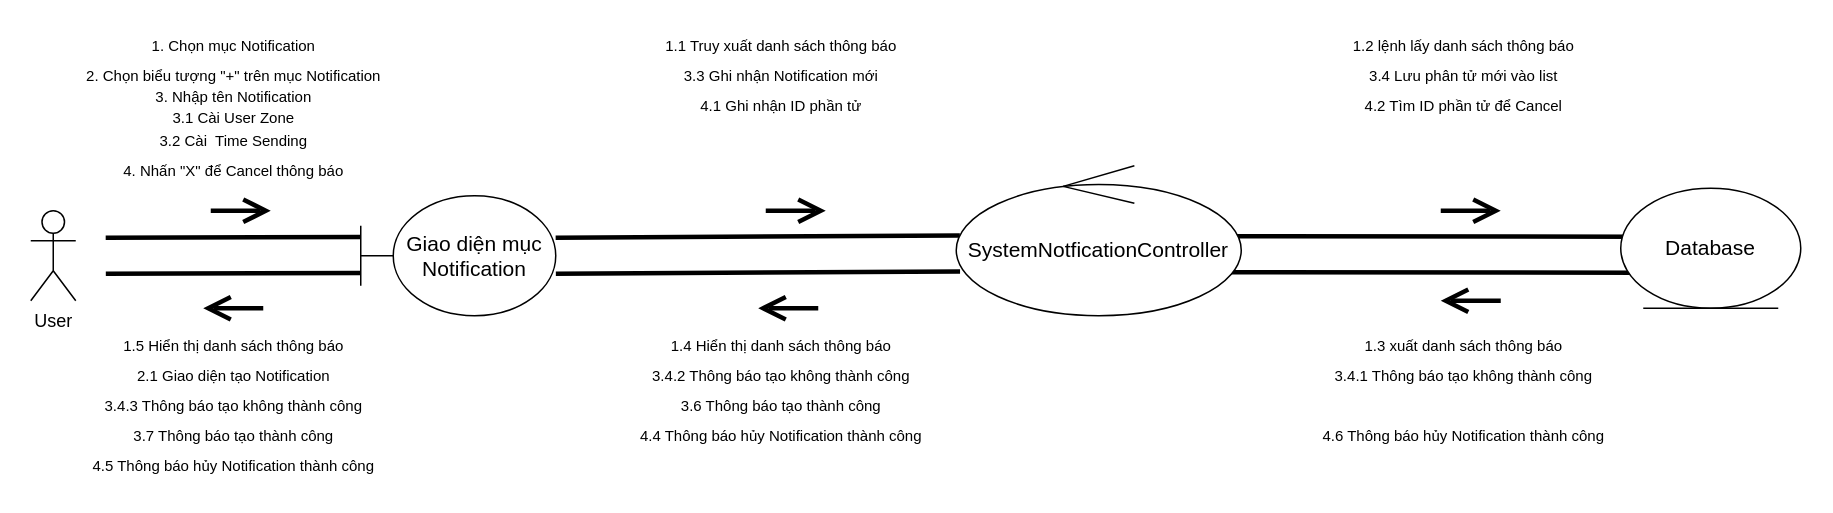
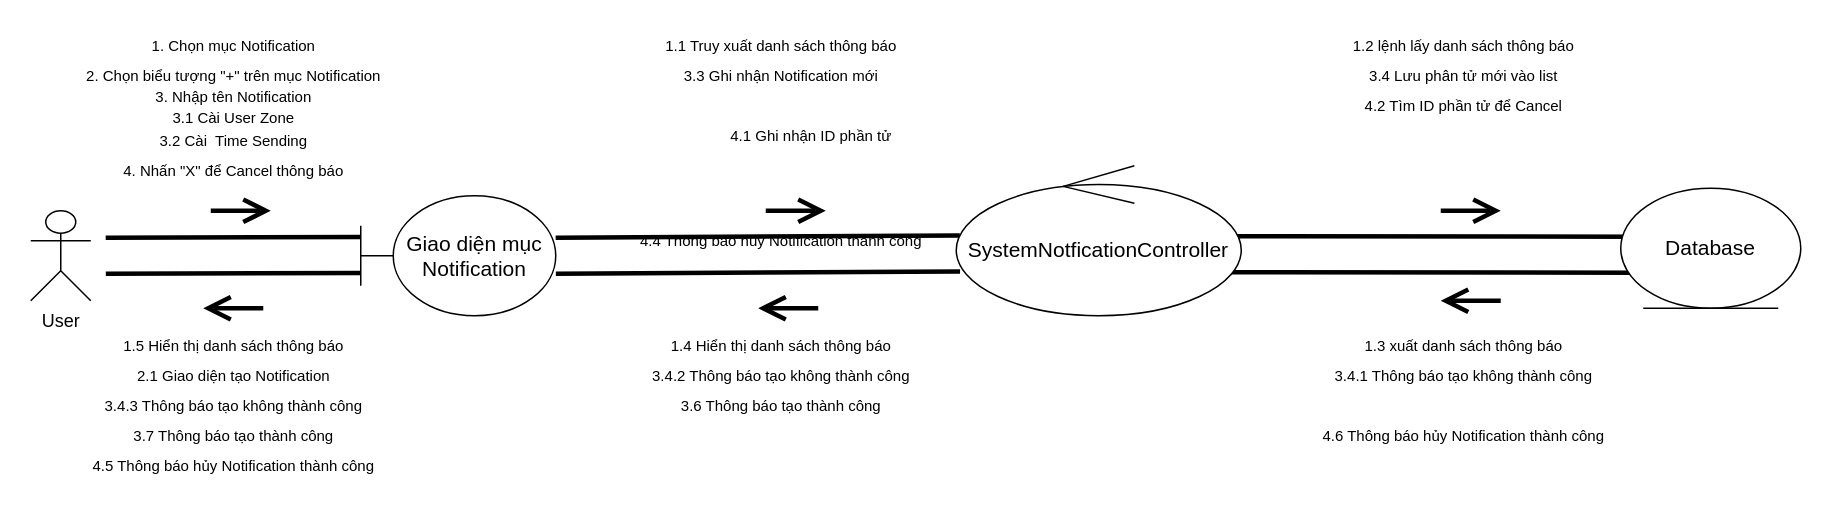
  <mxCell id="0" />
  <mxCell id="1" parent="0" />
- <mxCell id="2" value="User" style="shape=umlActor;verticalLabelPosition=bottom;verticalAlign=top;html=1;outlineConnect=0;" parent="1" vertex="1"><mxGeometry x="20" y="140" width="30" height="60" as="geometry" /></mxCell>
+ <mxCell id="2" value="User" style="shape=umlActor;verticalLabelPosition=bottom;verticalAlign=top;html=1;outlineConnect=0;" parent="1" vertex="1"><mxGeometry x="20" y="140" width="40" height="60" as="geometry" /></mxCell>
  <mxCell id="3" value="&lt;font style=&quot;font-size: 14px&quot;&gt;Giao diện mục Notification&lt;/font&gt;" style="shape=umlBoundary;whiteSpace=wrap;html=1;strokeWidth=1;" parent="1" vertex="1"><mxGeometry x="240" y="130" width="130" height="80" as="geometry" /></mxCell>
  <mxCell id="4" value="" style="shape=link;html=1;rounded=0;width=22;strokeWidth=3;" parent="1" edge="1"><mxGeometry relative="1" as="geometry"><mxPoint x="70" y="170" as="sourcePoint" /><mxPoint x="240" y="169.5" as="targetPoint" /></mxGeometry></mxCell>
  <mxCell id="5" value="" style="shape=link;html=1;rounded=0;width=22;strokeWidth=3;entryX=0.013;entryY=0.585;entryDx=0;entryDy=0;entryPerimeter=0;" parent="1" target="7" edge="1"><mxGeometry relative="1" as="geometry"><mxPoint x="370" y="170" as="sourcePoint" /><mxPoint x="540" y="169.5" as="targetPoint" /></mxGeometry></mxCell>
  <mxCell id="6" value="" style="shape=link;html=1;rounded=0;width=22;strokeWidth=3;entryX=0.013;entryY=0.585;entryDx=0;entryDy=0;entryPerimeter=0;" parent="1" edge="1"><mxGeometry relative="1" as="geometry"><mxPoint x="780" y="169" as="sourcePoint" /><mxPoint x="1092.08" y="169.25" as="targetPoint" /></mxGeometry></mxCell>
  <mxCell id="7" value="&lt;font style=&quot;font-size: 14px&quot;&gt;SystemNotficationController&lt;/font&gt;" style="ellipse;shape=umlControl;whiteSpace=wrap;html=1;strokeWidth=1;" parent="1" vertex="1"><mxGeometry x="637" y="110" width="190" height="100" as="geometry" /></mxCell>
  <mxCell id="8" value="&lt;font style=&quot;font-size: 14px&quot;&gt;Database&lt;/font&gt;" style="ellipse;shape=umlEntity;whiteSpace=wrap;html=1;strokeWidth=1;" parent="1" vertex="1"><mxGeometry x="1080" y="125" width="120" height="80" as="geometry" /></mxCell>
  <mxCell id="9" value="" style="endArrow=open;endFill=1;endSize=12;html=1;strokeWidth=3;" parent="1" edge="1"><mxGeometry width="160" relative="1" as="geometry"><mxPoint x="140" y="140" as="sourcePoint" /><mxPoint x="180" y="140" as="targetPoint" /></mxGeometry></mxCell>
  <mxCell id="10" value="" style="endArrow=open;endFill=1;endSize=12;html=1;strokeWidth=3;" parent="1" edge="1"><mxGeometry width="160" relative="1" as="geometry"><mxPoint x="510" y="140" as="sourcePoint" /><mxPoint x="550" y="140" as="targetPoint" /></mxGeometry></mxCell>
  <mxCell id="11" value="" style="endArrow=open;endFill=1;endSize=12;html=1;strokeWidth=3;" parent="1" edge="1"><mxGeometry width="160" relative="1" as="geometry"><mxPoint x="960" y="140" as="sourcePoint" /><mxPoint x="1000" y="140" as="targetPoint" /></mxGeometry></mxCell>
  <mxCell id="12" value="&lt;font style=&quot;font-size: 10px&quot;&gt;1. Chọn mục Notification&lt;/font&gt;" style="text;html=1;align=center;verticalAlign=middle;resizable=0;points=[];autosize=1;" parent="1" vertex="1"><mxGeometry x="95" y="20" width="120" height="20" as="geometry" /></mxCell>
  <mxCell id="13" value="" style="endArrow=open;endFill=1;endSize=12;html=1;strokeWidth=3;" parent="1" edge="1"><mxGeometry width="160" relative="1" as="geometry"><mxPoint x="1000" y="200" as="sourcePoint" /><mxPoint x="960" y="200" as="targetPoint" /></mxGeometry></mxCell>
  <mxCell id="14" value="&lt;font style=&quot;font-size: 10px&quot;&gt;&lt;br&gt;&lt;/font&gt;" style="text;html=1;align=center;verticalAlign=middle;resizable=0;points=[];autosize=1;" parent="1" vertex="1"><mxGeometry x="160" y="40" width="20" height="20" as="geometry" /></mxCell>
  <mxCell id="15" value="" style="endArrow=open;endFill=1;endSize=12;html=1;strokeWidth=3;" parent="1" edge="1"><mxGeometry width="160" relative="1" as="geometry"><mxPoint x="545" y="205" as="sourcePoint" /><mxPoint x="505" y="205" as="targetPoint" /></mxGeometry></mxCell>
  <mxCell id="16" value="" style="endArrow=open;endFill=1;endSize=12;html=1;strokeWidth=3;" parent="1" edge="1"><mxGeometry width="160" relative="1" as="geometry"><mxPoint x="175" y="205" as="sourcePoint" /><mxPoint x="135" y="205" as="targetPoint" /></mxGeometry></mxCell>
  <mxCell id="17" value="&lt;font style=&quot;font-size: 10px&quot;&gt;1.1 Truy xuất danh sách thông báo&lt;/font&gt;" style="text;html=1;align=center;verticalAlign=middle;resizable=0;points=[];autosize=1;" vertex="1" parent="1"><mxGeometry x="435" y="20" width="170" height="20" as="geometry" /></mxCell>
  <mxCell id="18" value="&lt;font style=&quot;font-size: 10px&quot;&gt;1.2 lệnh lấy danh sách thông báo&lt;/font&gt;" style="text;html=1;align=center;verticalAlign=middle;resizable=0;points=[];autosize=1;" vertex="1" parent="1"><mxGeometry x="895" y="20" width="160" height="20" as="geometry" /></mxCell>
  <mxCell id="19" value="&lt;font style=&quot;font-size: 10px&quot;&gt;1.3 xuất danh sách thông báo&lt;/font&gt;" style="text;html=1;align=center;verticalAlign=middle;resizable=0;points=[];autosize=1;" vertex="1" parent="1"><mxGeometry x="900" y="220" width="150" height="20" as="geometry" /></mxCell>
  <mxCell id="20" value="&lt;font style=&quot;font-size: 10px&quot;&gt;1.4 Hiển thị danh sách thông báo&lt;/font&gt;" style="text;html=1;align=center;verticalAlign=middle;resizable=0;points=[];autosize=1;" vertex="1" parent="1"><mxGeometry x="440" y="220" width="160" height="20" as="geometry" /></mxCell>
  <mxCell id="21" value="&lt;font style=&quot;font-size: 10px&quot;&gt;1.5 Hiển thị danh sách thông báo&lt;/font&gt;" style="text;html=1;align=center;verticalAlign=middle;resizable=0;points=[];autosize=1;" vertex="1" parent="1"><mxGeometry x="75" y="220" width="160" height="20" as="geometry" /></mxCell>
  <mxCell id="22" value="&lt;font style=&quot;font-size: 10px&quot;&gt;2. Chọn biểu tượng &quot;+&quot; trên mục Notification&lt;/font&gt;" style="text;html=1;align=center;verticalAlign=middle;resizable=0;points=[];autosize=1;" vertex="1" parent="1"><mxGeometry x="50" y="40" width="210" height="20" as="geometry" /></mxCell>
  <mxCell id="23" value="&lt;font style=&quot;font-size: 10px&quot;&gt;2.1 Giao diện tạo Notification&lt;/font&gt;" style="text;html=1;align=center;verticalAlign=middle;resizable=0;points=[];autosize=1;" vertex="1" parent="1"><mxGeometry x="85" y="240" width="140" height="20" as="geometry" /></mxCell>
  <mxCell id="24" value="&lt;span style=&quot;font-size: 10px&quot;&gt;3. Nhập tên Notification&lt;br&gt;3.1 Cài User Zone&lt;br&gt;3.2 Cài&amp;nbsp; Time Sending&lt;br&gt;&lt;/span&gt;" style="text;html=1;align=center;verticalAlign=middle;resizable=0;points=[];autosize=1;" vertex="1" parent="1"><mxGeometry x="95" y="53" width="120" height="50" as="geometry" /></mxCell>
  <mxCell id="25" value="&lt;font style=&quot;font-size: 10px&quot;&gt;3.3 Ghi nhận Notification mới&lt;/font&gt;" style="text;html=1;align=center;verticalAlign=middle;resizable=0;points=[];autosize=1;" vertex="1" parent="1"><mxGeometry x="450" y="40" width="140" height="20" as="geometry" /></mxCell>
  <mxCell id="26" value="&lt;font style=&quot;font-size: 10px&quot;&gt;3.4 Lưu phân tử mới vào list&lt;/font&gt;" style="text;html=1;align=center;verticalAlign=middle;resizable=0;points=[];autosize=1;" vertex="1" parent="1"><mxGeometry x="905" y="40" width="140" height="20" as="geometry" /></mxCell>
  <mxCell id="27" value="&lt;font style=&quot;font-size: 10px&quot;&gt;3.4.1 Thông báo tạo không thành công&lt;/font&gt;" style="text;html=1;align=center;verticalAlign=middle;resizable=0;points=[];autosize=1;" vertex="1" parent="1"><mxGeometry x="880" y="240" width="190" height="20" as="geometry" /></mxCell>
  <mxCell id="28" value="&lt;font style=&quot;font-size: 10px&quot;&gt;3.4.2 Thông báo tạo không thành công&lt;/font&gt;" style="text;html=1;align=center;verticalAlign=middle;resizable=0;points=[];autosize=1;" vertex="1" parent="1"><mxGeometry x="425" y="240" width="190" height="20" as="geometry" /></mxCell>
  <mxCell id="29" value="&lt;font style=&quot;font-size: 10px&quot;&gt;3.4.3 Thông báo tạo không thành công&lt;/font&gt;" style="text;html=1;align=center;verticalAlign=middle;resizable=0;points=[];autosize=1;" vertex="1" parent="1"><mxGeometry x="60" y="260" width="190" height="20" as="geometry" /></mxCell>
  <mxCell id="30" value="&lt;font style=&quot;font-size: 10px&quot;&gt;3.6 Thông báo tạo thành công&lt;/font&gt;" style="text;html=1;align=center;verticalAlign=middle;resizable=0;points=[];autosize=1;" vertex="1" parent="1"><mxGeometry x="445" y="260" width="150" height="20" as="geometry" /></mxCell>
  <mxCell id="31" value="&lt;font style=&quot;font-size: 10px&quot;&gt;3.7 Thông báo tạo thành công&lt;/font&gt;" style="text;html=1;align=center;verticalAlign=middle;resizable=0;points=[];autosize=1;" vertex="1" parent="1"><mxGeometry x="80" y="280" width="150" height="20" as="geometry" /></mxCell>
  <mxCell id="32" value="&lt;font style=&quot;font-size: 10px&quot;&gt;4. Nhấn &quot;X&quot; để Cancel thông báo&lt;/font&gt;" style="text;html=1;align=center;verticalAlign=middle;resizable=0;points=[];autosize=1;" vertex="1" parent="1"><mxGeometry x="75" y="103" width="160" height="20" as="geometry" /></mxCell>
- <mxCell id="33" value="&lt;font style=&quot;font-size: 10px&quot;&gt;4.1 Ghi nhận ID phần tử&lt;/font&gt;" style="text;html=1;align=center;verticalAlign=middle;resizable=0;points=[];autosize=1;" vertex="1" parent="1"><mxGeometry x="460" y="60" width="120" height="20" as="geometry" /></mxCell>
+ <mxCell id="33" value="&lt;font style=&quot;font-size: 10px&quot;&gt;4.1 Ghi nhận ID phần tử&lt;/font&gt;" style="text;html=1;align=center;verticalAlign=middle;resizable=0;points=[];autosize=1;" vertex="1" parent="1"><mxGeometry x="480" y="80" width="120" height="20" as="geometry" /></mxCell>
  <mxCell id="34" value="&lt;font style=&quot;font-size: 10px&quot;&gt;4.2 Tìm ID phần tử để Cancel&lt;/font&gt;" style="text;html=1;align=center;verticalAlign=middle;resizable=0;points=[];autosize=1;" vertex="1" parent="1"><mxGeometry x="900" y="60" width="150" height="20" as="geometry" /></mxCell>
  <mxCell id="35" value="&lt;font style=&quot;font-size: 10px&quot;&gt;4.6 Thông báo hủy Notification thành công&lt;/font&gt;" style="text;html=1;align=center;verticalAlign=middle;resizable=0;points=[];autosize=1;" vertex="1" parent="1"><mxGeometry x="875" y="280" width="200" height="20" as="geometry" /></mxCell>
- <mxCell id="36" value="&lt;font style=&quot;font-size: 10px&quot;&gt;4.4 Thông báo hủy Notification thành công&lt;/font&gt;" style="text;html=1;align=center;verticalAlign=middle;resizable=0;points=[];autosize=1;" vertex="1" parent="1"><mxGeometry x="420" y="280" width="200" height="20" as="geometry" /></mxCell>
+ <mxCell id="36" value="&lt;font style=&quot;font-size: 10px&quot;&gt;4.4 Thông báo hủy Notification thành công&lt;/font&gt;" style="text;html=1;align=center;verticalAlign=middle;resizable=0;points=[];autosize=1;" vertex="1" parent="1"><mxGeometry x="420" y="150" width="200" height="20" as="geometry" /></mxCell>
  <mxCell id="37" value="&lt;font style=&quot;font-size: 10px&quot;&gt;4.5 Thông báo hủy Notification thành công&lt;/font&gt;" style="text;html=1;align=center;verticalAlign=middle;resizable=0;points=[];autosize=1;" vertex="1" parent="1"><mxGeometry x="55" y="300" width="200" height="20" as="geometry" /></mxCell>
